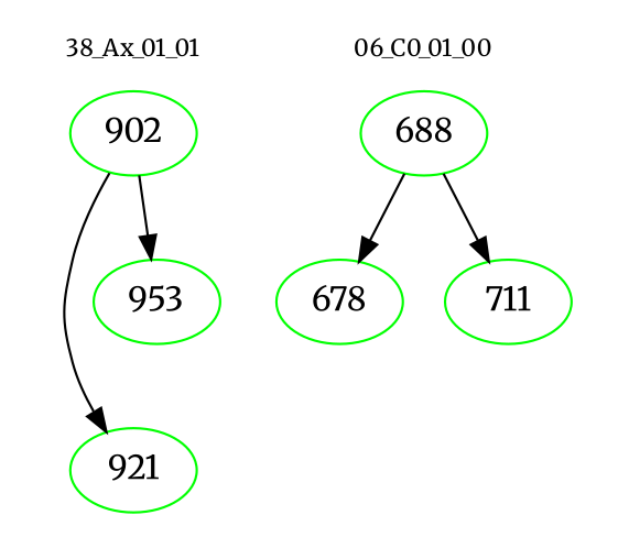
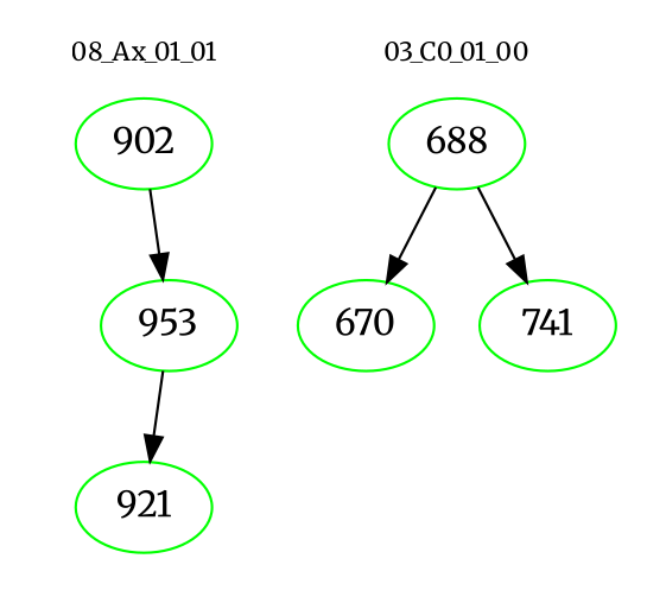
  digraph {
    fontname=Merriweather
    node [color=green fontname=Merriweather]
    edge [color=black fontname=Merriweather]
    n1 [label=902]
    n2 [label=921]
    n3 [label=953]
    n4 [label=688]
-   n5 [label=678]
-   n6 [label=711]
+   n5 [label=670]
+   n6 [label=741]
    subgraph cluster_1 {
      color=white
      fontsize=10
-     label="38_Ax_01_01"
+     label="08_Ax_01_01"
      n1
      n2
      n3
    }
    subgraph cluster_2 {
      color=white
      fontsize=10
-     label="06_C0_01_00"
+     label="03_C0_01_00"
      n4
      n5
      n6
    }
-   n1 -> n2
+   n3 -> n2
    n1 -> n3
    n4 -> n5
    n4 -> n6
  }
